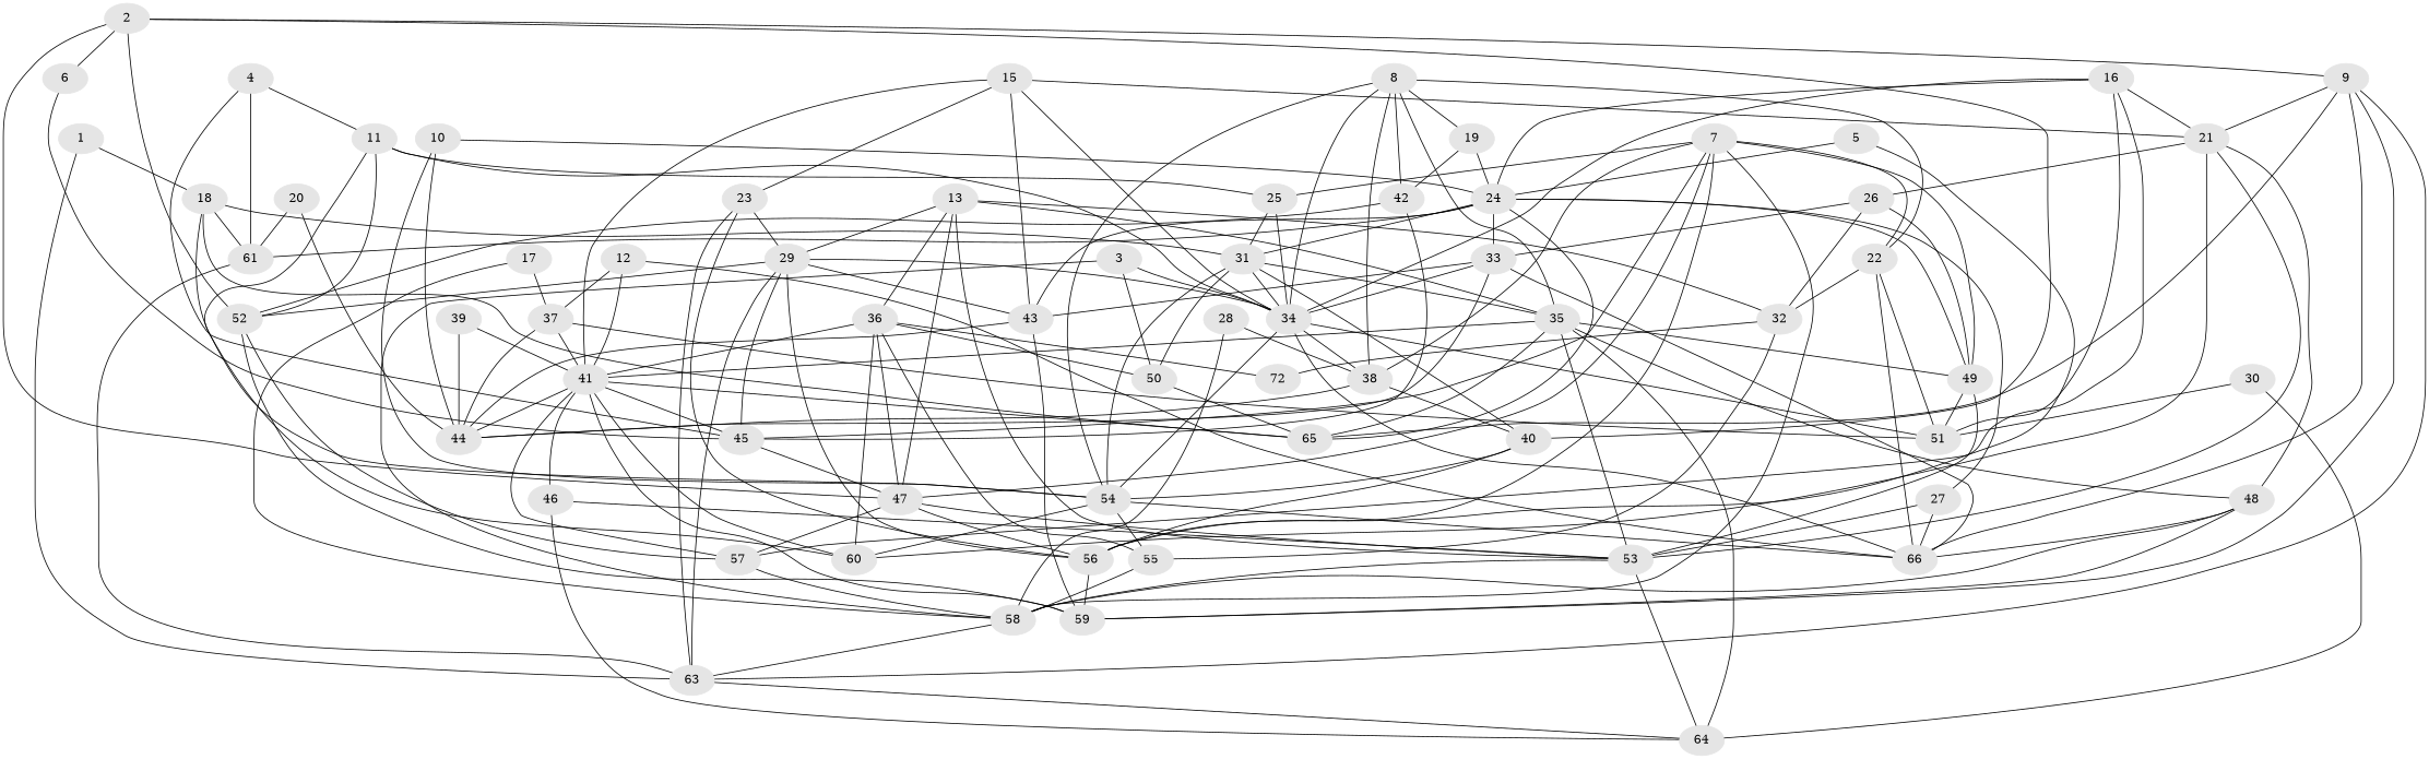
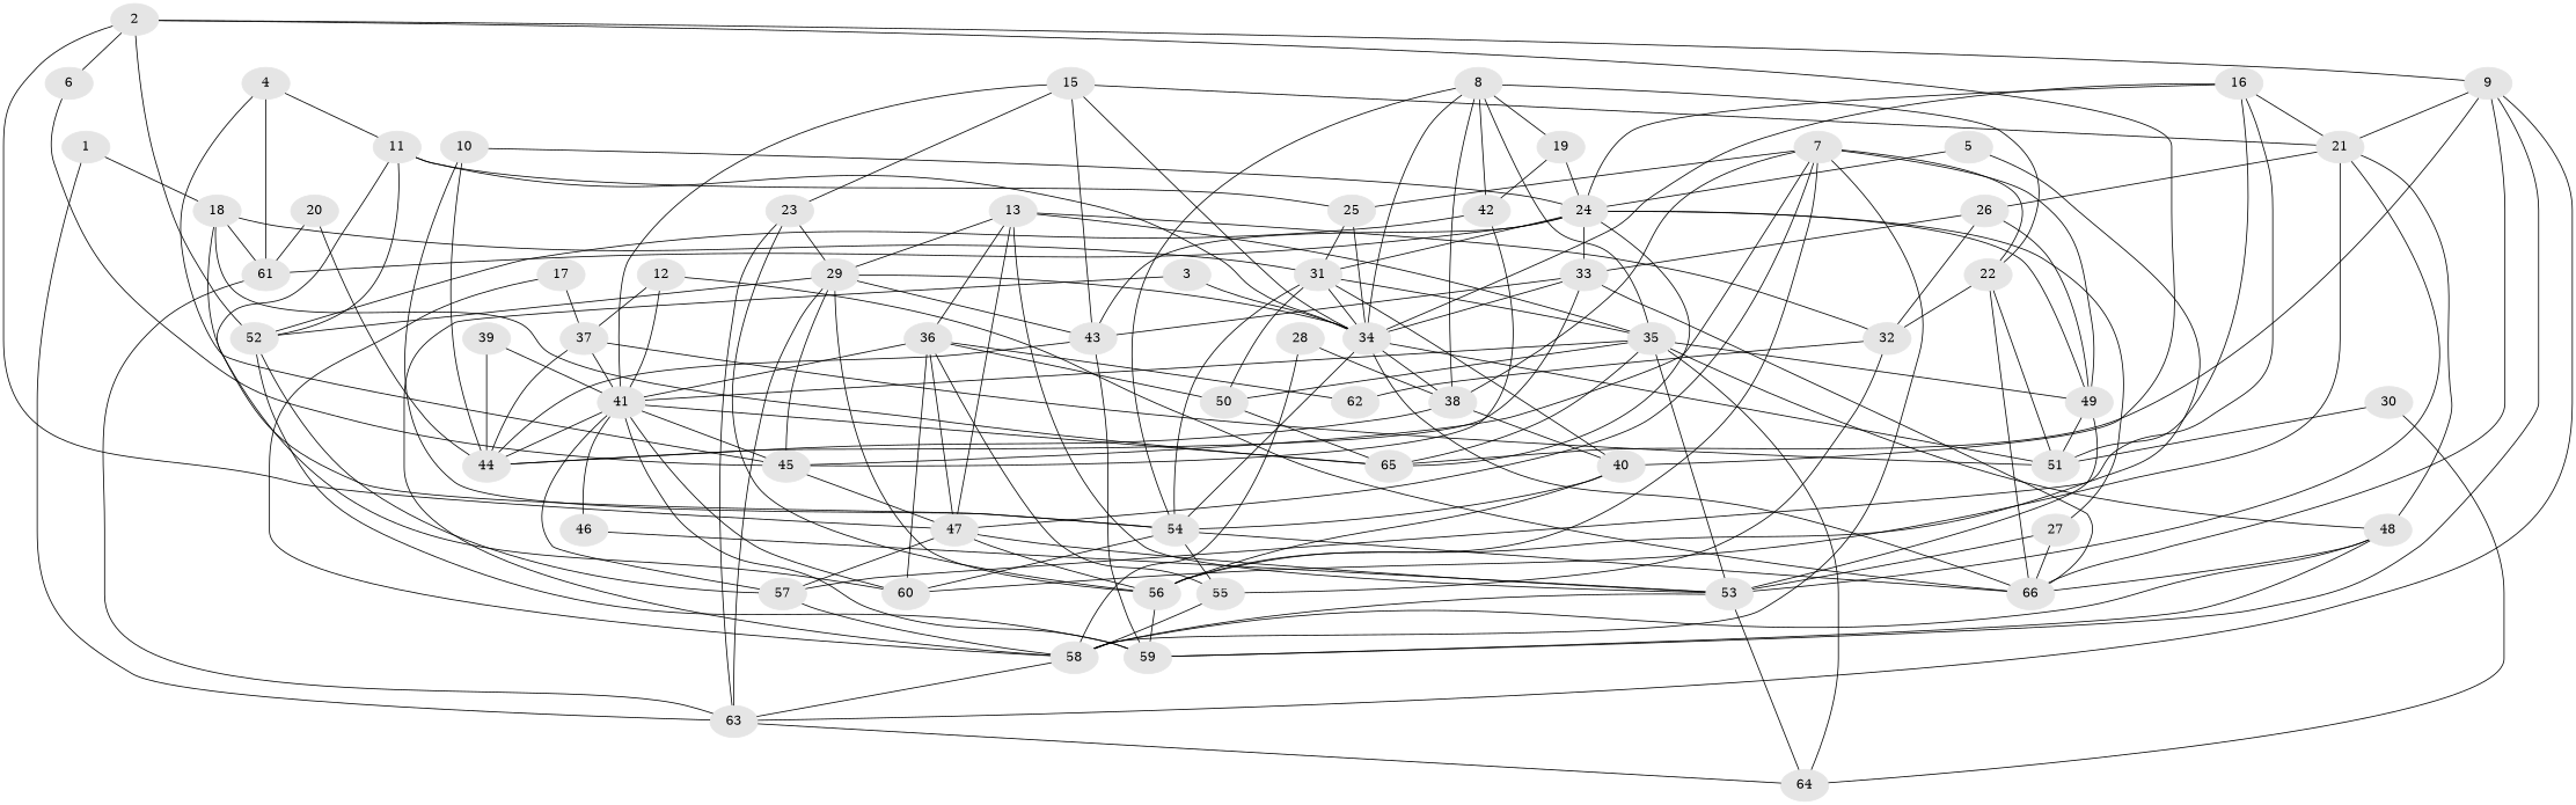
  graph {
    node [color=gray90 style=filled]
    edge [weight=1.0]
    1
    18
    63
    61
    54
    65
    31
    64
    2
    6
    9
    40
    47
    52
    45
    21
    59
    66
    56
    53
    57
    3
    34
    58
    38
    51
    4
    11
    25
    60
    5
    24
    49
    43
    27
    33
    7
    22
    32
    44
    8
    19
    35
    42
    41
    48
    50
    55
    26
    10
    12
    37
    46
    13
    29
    36
-   62 [label=72]
+   62
    15
    23
    16
    17
    20
    28
    30
    39
    1 -- 18
    1 -- 63
    18 -- 61
    18 -- 54
    18 -- 65
    18 -- 31
    63 -- 64
    61 -- 63
    54 -- 66
    54 -- 60
    54 -- 55
    31 -- 54 [weight=2.0]
    31 -- 40
    31 -- 34
    31 -- 35
    31 -- 50
    2 -- 6
    2 -- 9
    2 -- 40
    2 -- 47
    2 -- 52
    6 -- 45
    9 -- 63
    9 -- 65
    9 -- 21
    9 -- 59
    9 -- 66
    40 -- 54
    40 -- 56
    47 -- 56
    47 -- 53
    47 -- 57
    52 -- 59
    52 -- 57
    45 -- 47
    21 -- 53
    21 -- 60
    21 -- 48
    21 -- 26
    56 -- 59
    53 -- 64
    53 -- 58
    57 -- 58
    3 -- 34
    3 -- 58
    34 -- 54
    34 -- 66
    34 -- 38
    34 -- 51
    58 -- 63
    38 -- 40
    38 -- 44
    4 -- 61
    4 -- 45
    4 -- 11
    11 -- 52
    11 -- 34
    11 -- 25
    11 -- 60
    25 -- 31
    25 -- 34 [weight=2.0]
    5 -- 56
    5 -- 24
    24 -- 61
    24 -- 65
    24 -- 31 [weight=2.0]
    24 -- 49
    24 -- 43
    24 -- 27
    24 -- 33
    49 -- 53
    49 -- 51
    43 -- 59
    43 -- 44
    27 -- 66
    27 -- 53 [weight=2.0]
    33 -- 66
    33 -- 34
    33 -- 43
    33 -- 44
    7 -- 47
    7 -- 45
    7 -- 56
    7 -- 58
    7 -- 38
    7 -- 25
    7 -- 49
    7 -- 22
    22 -- 66
    22 -- 51
    22 -- 32
    32 -- 55
    32 -- 62
    8 -- 54
    8 -- 34
    8 -- 38
    8 -- 22
    8 -- 19
    8 -- 35
    8 -- 42
    19 -- 24
    19 -- 42
    35 -- 65
    35 -- 64
    35 -- 53
    35 -- 49
    35 -- 41
    35 -- 48 [weight=2.0]
-   3 -- 50
+   35 -- 50
    42 -- 52
    42 -- 45
    41 -- 65
    41 -- 45
    41 -- 59
    41 -- 57
    41 -- 60
    41 -- 44
    41 -- 46
    48 -- 59
    48 -- 66
    48 -- 58
    50 -- 65
    55 -- 58
    26 -- 49
    26 -- 33
    26 -- 32
    10 -- 54
    10 -- 24
    10 -- 44
    12 -- 66
    12 -- 41
    12 -- 37
    37 -- 51
    37 -- 44
    37 -- 41
-   46 -- 64
    46 -- 53
    13 -- 47
    13 -- 53
    13 -- 32
    13 -- 35
    13 -- 29
    13 -- 36
    29 -- 63
    29 -- 52
    29 -- 45
    29 -- 56
    29 -- 34 [weight=2.0]
    29 -- 43
    36 -- 47
    36 -- 60
    36 -- 41
    36 -- 50
    36 -- 55
    36 -- 62
    15 -- 21
    15 -- 34
    15 -- 43
    15 -- 41
    15 -- 23
    23 -- 63
    23 -- 56
    23 -- 29
    16 -- 21
    16 -- 57
    16 -- 34
    16 -- 51
    16 -- 24
    17 -- 58
    17 -- 37
    20 -- 61
    20 -- 44
    28 -- 58
    28 -- 38
    30 -- 64
    30 -- 51
    39 -- 44
    39 -- 41
  }
